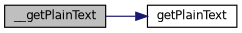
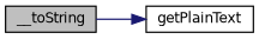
  digraph {
    rankdir=LR
    node [color=black fontname=Helvetica fontsize=10 shape=record style=filled]
-   n1 [fillcolor=grey75 fontcolor=black height=0.2 label=__getPlainText width=0.4]
+   n1 [fillcolor=grey75 fontcolor=black height=0.2 label=__toString width=0.4]
    n2 [fillcolor=white height=0.2 label=getPlainText width=0.4]
    n1 -> n2 [color=midnightblue fontname=Helvetica fontsize=10 labelfontname=Helvetica labelfontsize=10 style=solid]
  }
